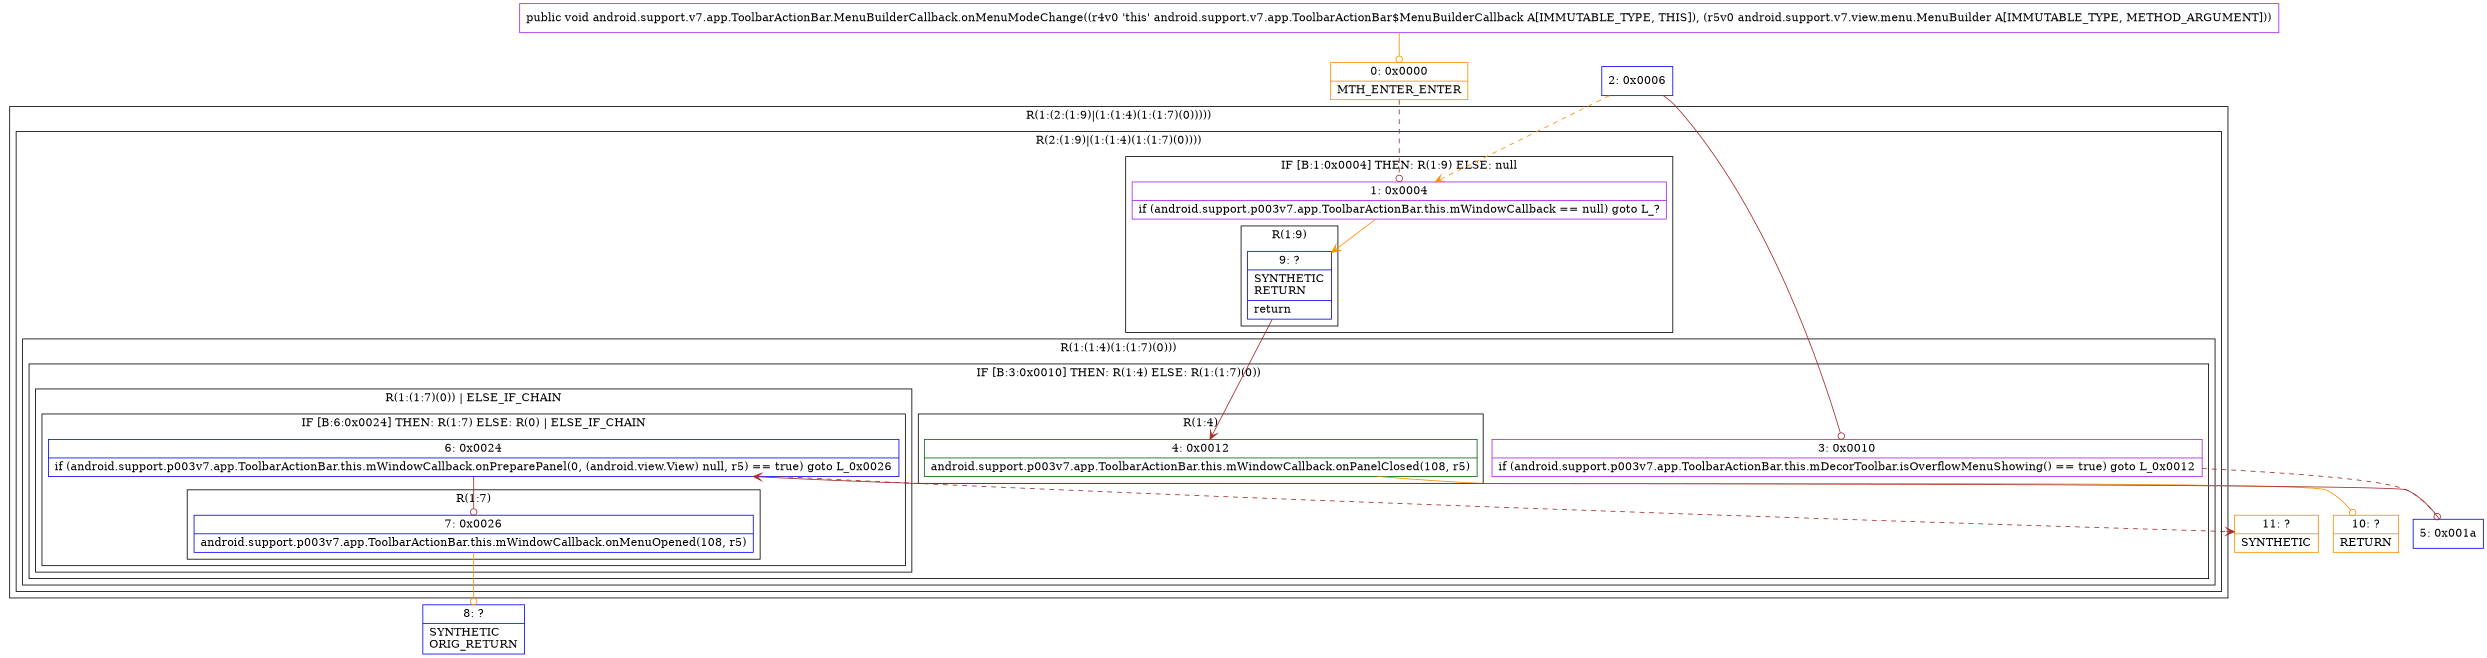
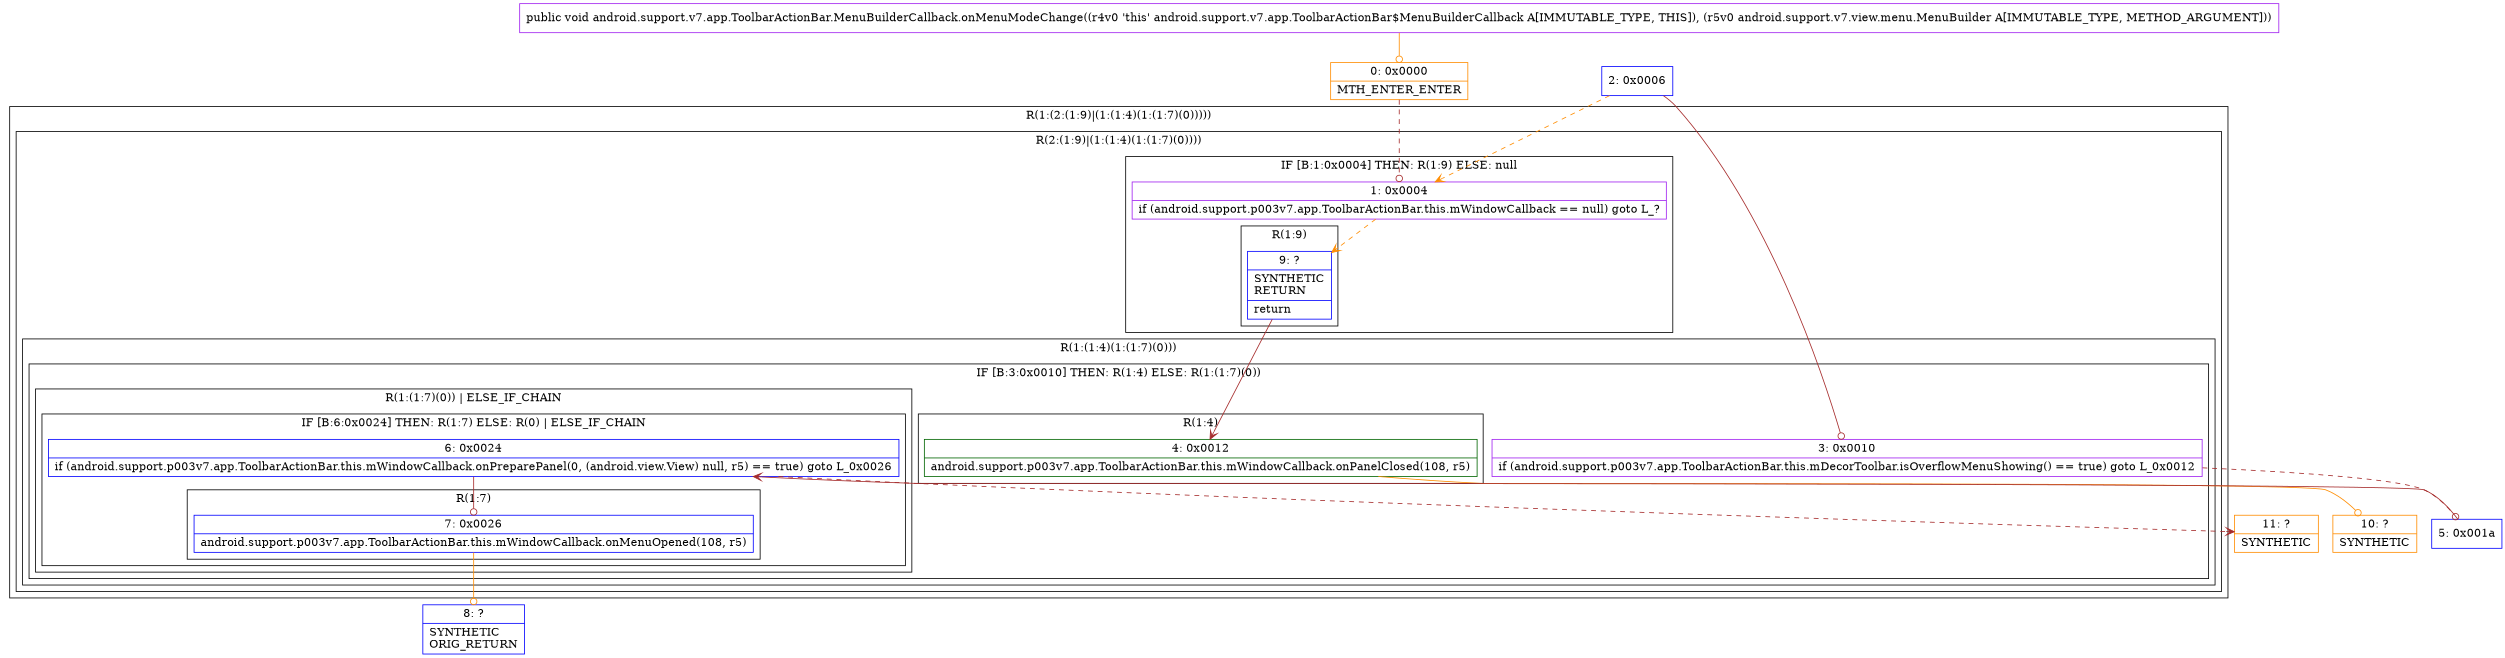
  digraph {
    node [color=blue shape=record]
    edge [arrowhead=odot color=brown]
    n1 [label="{9\:\ ?|SYNTHETIC\lRETURN\l|return\l}"]
    n2 [color=purple label="{1\:\ 0x0004|if (android.support.p003v7.app.ToolbarActionBar.this.mWindowCallback == null) goto L_?\l}"]
    n3 [color=darkgreen label="{4\:\ 0x0012|android.support.p003v7.app.ToolbarActionBar.this.mWindowCallback.onPanelClosed(108, r5)\l}"]
    n4 [label="{7\:\ 0x0026|android.support.p003v7.app.ToolbarActionBar.this.mWindowCallback.onMenuOpened(108, r5)\l}"]
    n5 [label="{6\:\ 0x0024|if (android.support.p003v7.app.ToolbarActionBar.this.mWindowCallback.onPreparePanel(0, (android.view.View) null, r5) == true) goto L_0x0026\l}"]
    n6 [color=purple label="{3\:\ 0x0010|if (android.support.p003v7.app.ToolbarActionBar.this.mDecorToolbar.isOverflowMenuShowing() == true) goto L_0x0012\l}"]
-   n7 [color=darkorange label="{10\:\ ?|RETURN\l}"]
+   n7 [color=darkorange label="{10\:\ ?|SYNTHETIC\l}"]
    n8 [label="{8\:\ ?|SYNTHETIC\lORIG_RETURN\l}"]
    n9 [color=darkorange label="{11\:\ ?|SYNTHETIC\l}"]
    n10 [label="{5\:\ 0x001a}"]
    n11 [label="{2\:\ 0x0006}"]
    n12 [color=darkorange label="{0\:\ 0x0000|MTH_ENTER_ENTER\l}"]
    n13 [color=purple label="{public void android.support.v7.app.ToolbarActionBar.MenuBuilderCallback.onMenuModeChange((r4v0 'this' android.support.v7.app.ToolbarActionBar$MenuBuilderCallback A[IMMUTABLE_TYPE, THIS]), (r5v0 android.support.v7.view.menu.MenuBuilder A[IMMUTABLE_TYPE, METHOD_ARGUMENT])) }"]
    subgraph cluster_1 {
      label="R(1:(2:(1:9)|(1:(1:4)(1:(1:7)(0)))))"
      subgraph cluster_2 {
        label="R(2:(1:9)|(1:(1:4)(1:(1:7)(0))))"
        subgraph cluster_3 {
          label="IF [B:1:0x0004] THEN: R(1:9) ELSE: null"
          n2
          subgraph cluster_4 {
            label="R(1:9)"
            n1
          }
        }
        subgraph cluster_5 {
          label="R(1:(1:4)(1:(1:7)(0)))"
          subgraph cluster_6 {
            label="IF [B:3:0x0010] THEN: R(1:4) ELSE: R(1:(1:7)(0))"
            n6
            subgraph cluster_7 {
              label="R(1:4)"
              n3
            }
            subgraph cluster_8 {
              label="R(1:(1:7)(0)) | ELSE_IF_CHAIN\l"
              subgraph cluster_9 {
                label="IF [B:6:0x0024] THEN: R(1:7) ELSE: R(0) | ELSE_IF_CHAIN\l"
                n5
                subgraph cluster_10 {
                  label="R(1:7)"
                  n4
                }
                subgraph cluster_11 {
                  label="R(0)"
                }
              }
            }
          }
        }
      }
    }
    n1 -> n3 [arrowhead=vee]
-   n2 -> n1 [arrowhead=vee color=darkorange]
+   n2 -> n1 [arrowhead=vee color=darkorange style=dashed]
    n3 -> n7 [color=darkorange]
    n4 -> n8 [color=darkorange]
    n5 -> n4
    n5 -> n9 [arrowhead=vee style=dashed]
    n6 -> n10 [style=dashed]
    n10 -> n5 [arrowhead=vee]
    n11 -> n2 [arrowhead=vee color=darkorange style=dashed]
    n11 -> n6
    n12 -> n2 [style=dashed]
    n13 -> n12 [color=darkorange]
  }
